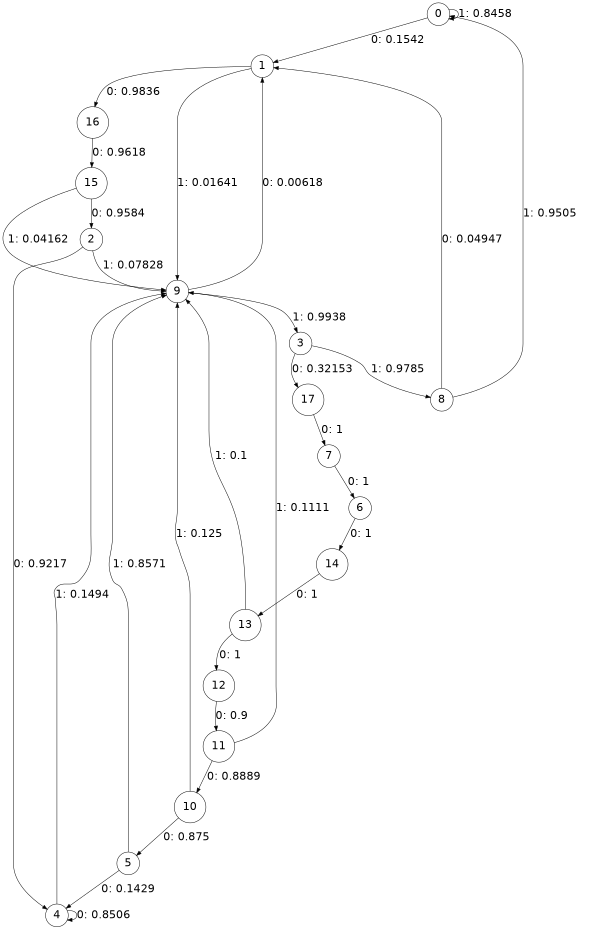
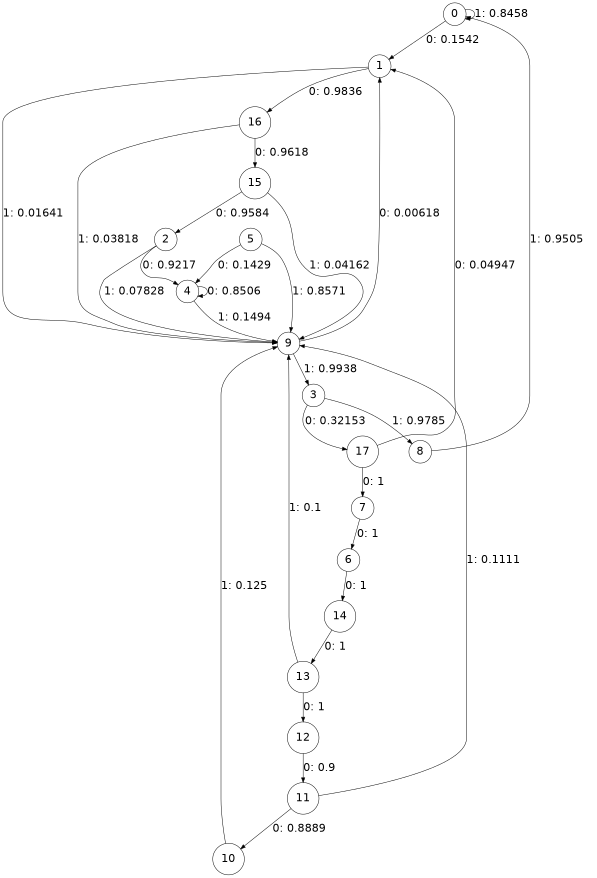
  digraph {
    fontname="DejaVu Sans"
    node [fontname="DejaVu Sans" fontsize=24 shape=circle]
    edge [fontname="DejaVu Sans" fontsize=24]
    0
    1
    16
    9
    15
    3
    2
    17
    8
    4
    7
    6
    5
    14
    13
    12
    10
    11
    0 -> 0 [label="1: 0.8458   "]
    0 -> 1 [label="0: 0.1542   "]
    1 -> 16 [label="0: 0.9836   "]
    1 -> 9 [label="1: 0.01641  "]
+   16 -> 9 [label="1: 0.03818  "]
    16 -> 15 [label="0: 0.9618   "]
    9 -> 1 [label="0: 0.00618  "]
    9 -> 3 [label="1: 0.9938   "]
    15 -> 9 [label="1: 0.04162  "]
    15 -> 2 [label="0: 0.9584   "]
    3 -> 17 [label="0: 0.32153  "]
    3 -> 8 [label="1: 0.9785   "]
    2 -> 9 [label="1: 0.07828  "]
    2 -> 4 [label="0: 0.9217   "]
    17 -> 7 [label="0: 1        "]
    8 -> 0 [label="1: 0.9505   "]
-   8 -> 1 [label="0: 0.04947  "]
+   17 -> 1 [label="0: 0.04947  "]
    4 -> 9 [label="1: 0.1494   "]
    4 -> 4 [label="0: 0.8506   "]
    7 -> 6 [label="0: 1        "]
    6 -> 14 [label="0: 1        "]
    5 -> 9 [label="1: 0.8571   "]
    5 -> 4 [label="0: 0.1429   "]
    14 -> 13 [label="0: 1        "]
    13 -> 9 [label="1: 0.1      "]
    13 -> 12 [label="0: 1        "]
    12 -> 11 [label="0: 0.9      "]
    10 -> 9 [label="1: 0.125    "]
-   10 -> 5 [label="0: 0.875    "]
    11 -> 9 [label="1: 0.1111   "]
    11 -> 10 [label="0: 0.8889   "]
  }
